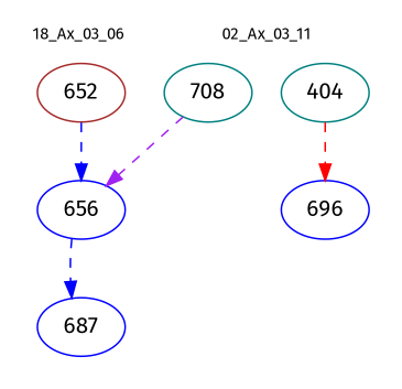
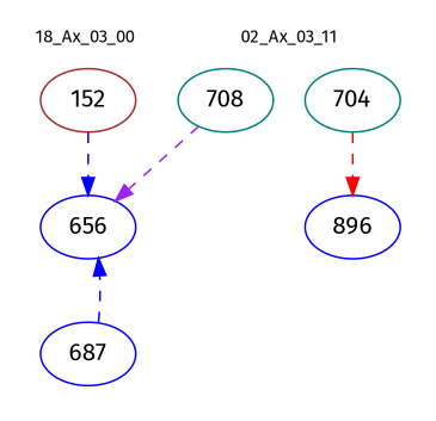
  digraph {
    fontname="Fira Sans"
    node [color=blue fontname="Fira Sans"]
    edge [color=blue fontname="Fira Sans" style=dashed]
-   n1 [color=brown label=652]
+   n1 [color=brown label=152]
    n2 [label=656]
    n3 [label=687]
    n4 [color=teal label=708]
-   n5 [color=teal label=404]
-   n6 [label=696]
+   n5 [color=teal label=704]
+   n6 [label=896]
    subgraph cluster_1 {
      color=white
      fontsize=10
-     label="18_Ax_03_06"
+     label="18_Ax_03_00"
      n1
      n2
      n3
    }
    subgraph cluster_2 {
      color=white
      fontsize=10
      label="02_Ax_03_11"
      n4
      n5
      n6
    }
    n1 -> n2
-   n2 -> n3
+   n3 -> n2
    n4 -> n2 [color=purple]
    n5 -> n6 [color=red]
  }
